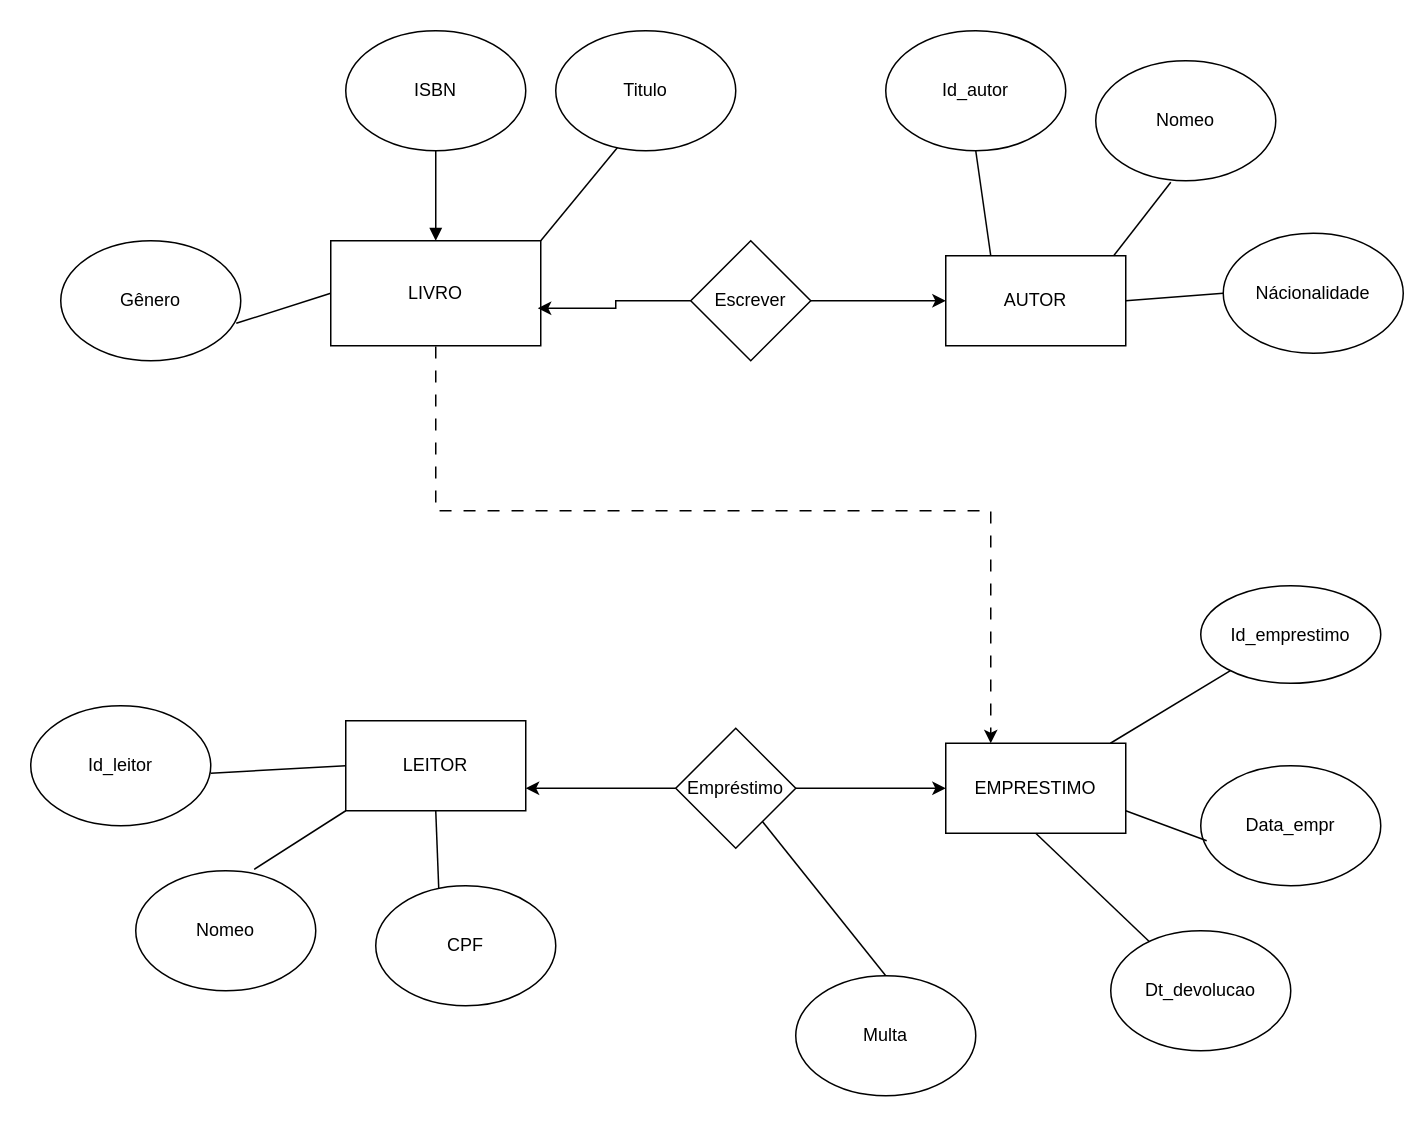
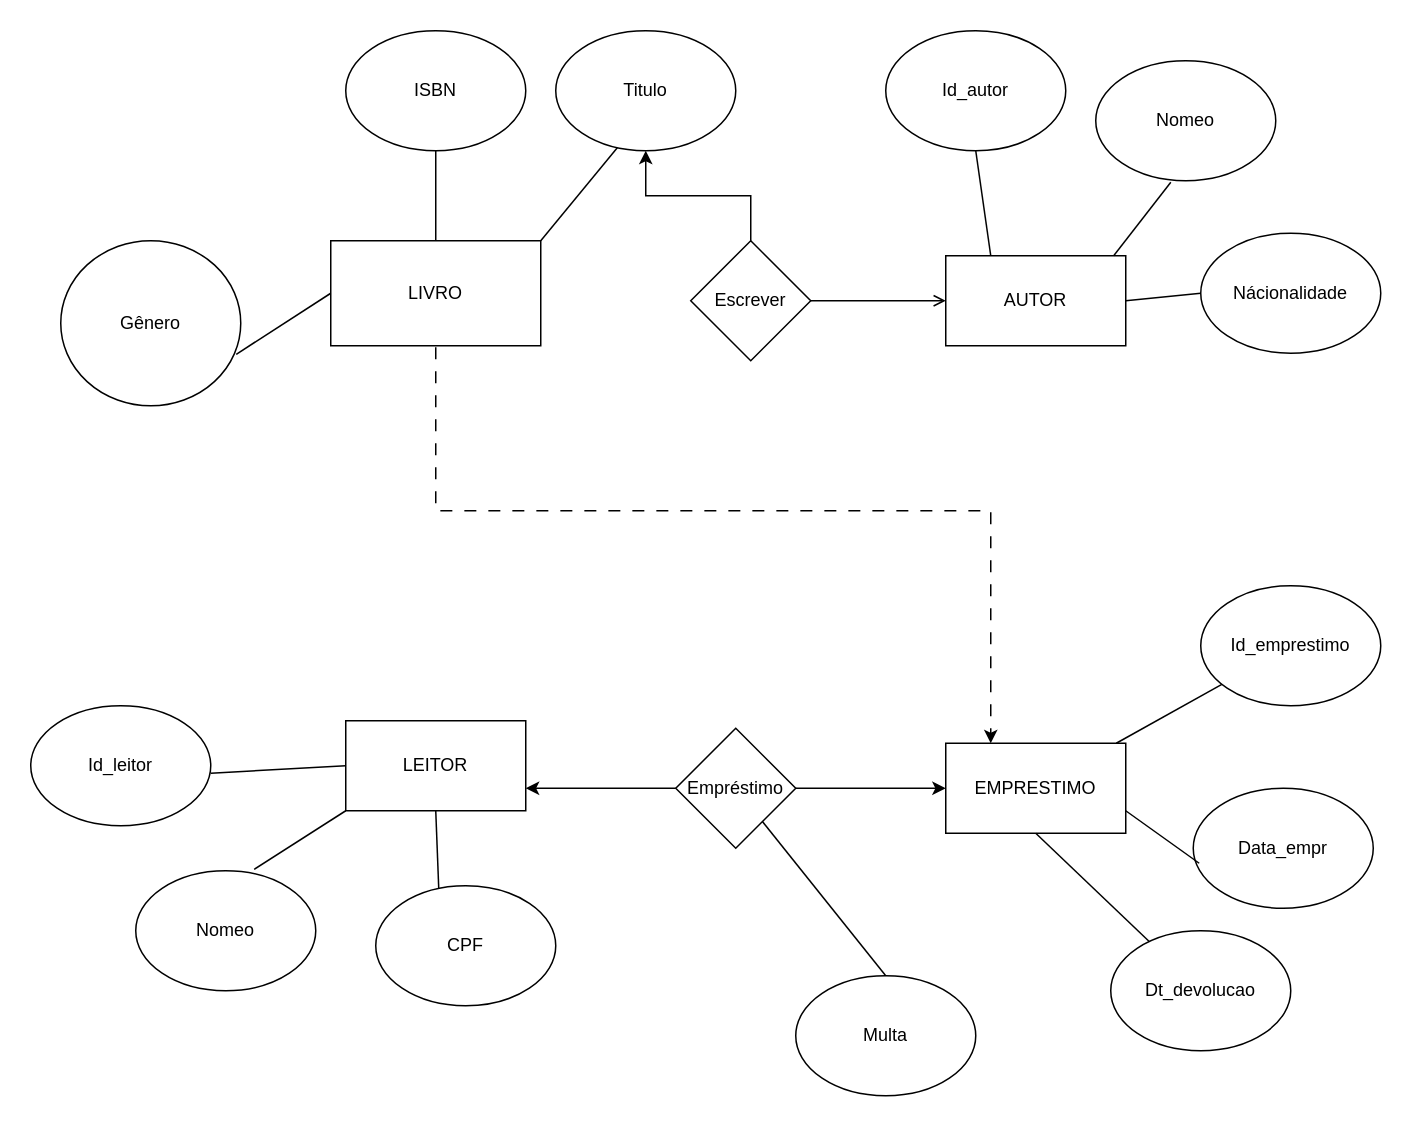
  <mxCell id="0" />
  <mxCell id="1" parent="0" />
  <mxCell id="2" style="edgeStyle=orthogonalEdgeStyle;rounded=0;orthogonalLoop=1;jettySize=auto;html=1;entryX=0.25;entryY=0;entryDx=0;entryDy=0;shadow=0;flowAnimation=1;verticalAlign=middle;textShadow=0;labelBorderColor=none;labelBackgroundColor=default;" edge="1" parent="1" source="3" target="6"><mxGeometry relative="1" as="geometry"><Array as="points"><mxPoint x="290" y="340" /><mxPoint x="660" y="340" /></Array></mxGeometry></mxCell>
  <mxCell id="3" value="LIVRO" style="rounded=0;whiteSpace=wrap;html=1;" vertex="1" parent="1"><mxGeometry x="220" y="160" width="140" height="70" as="geometry" /></mxCell>
  <mxCell id="4" value="AUTOR" style="rounded=0;whiteSpace=wrap;html=1;" vertex="1" parent="1"><mxGeometry x="630" y="170" width="120" height="60" as="geometry" /></mxCell>
  <mxCell id="5" value="LEITOR" style="rounded=0;whiteSpace=wrap;html=1;" vertex="1" parent="1"><mxGeometry x="230" y="480" width="120" height="60" as="geometry" /></mxCell>
  <mxCell id="6" value="EMPRESTIMO" style="rounded=0;whiteSpace=wrap;html=1;" vertex="1" parent="1"><mxGeometry x="630" y="495" width="120" height="60" as="geometry" /></mxCell>
  <mxCell id="7" value="ISBN" style="ellipse;whiteSpace=wrap;html=1;" vertex="1" parent="1"><mxGeometry x="230" y="20" width="120" height="80" as="geometry" /></mxCell>
  <mxCell id="8" value="Titulo" style="ellipse;whiteSpace=wrap;html=1;" vertex="1" parent="1"><mxGeometry x="370" y="20" width="120" height="80" as="geometry" /></mxCell>
- <mxCell id="9" value="Gênero" style="ellipse;whiteSpace=wrap;html=1;" vertex="1" parent="1"><mxGeometry x="40" y="160" width="120" height="80" as="geometry" /></mxCell>
+ <mxCell id="9" value="Gênero" style="ellipse;whiteSpace=wrap;html=1;" vertex="1" parent="1"><mxGeometry x="40" y="160" width="120" height="110" as="geometry" /></mxCell>
  <mxCell id="10" value="" style="endArrow=none;html=1;rounded=0;entryX=0;entryY=0.5;entryDx=0;entryDy=0;exitX=0.975;exitY=0.688;exitDx=0;exitDy=0;exitPerimeter=0;" edge="1" parent="1" source="9" target="3"><mxGeometry width="50" height="50" relative="1" as="geometry"><mxPoint x="150" y="210" as="sourcePoint" /><mxPoint x="540" y="360" as="targetPoint" /><Array as="points" /></mxGeometry></mxCell>
- <mxCell id="11" value="" style="endArrow=block;html=1;rounded=0;exitX=0.5;exitY=1;exitDx=0;exitDy=0;entryX=0.5;entryY=0;entryDx=0;entryDy=0;" edge="1" parent="1" source="7" target="3"><mxGeometry width="50" height="50" relative="1" as="geometry"><mxPoint x="185" y="112" as="sourcePoint" /><mxPoint x="257" y="170" as="targetPoint" /><Array as="points" /></mxGeometry></mxCell>
+ <mxCell id="11" value="" style="endArrow=none;html=1;rounded=0;exitX=0.5;exitY=1;exitDx=0;exitDy=0;entryX=0.5;entryY=0;entryDx=0;entryDy=0;" edge="1" parent="1" source="7" target="3"><mxGeometry width="50" height="50" relative="1" as="geometry"><mxPoint x="185" y="112" as="sourcePoint" /><mxPoint x="257" y="170" as="targetPoint" /><Array as="points" /></mxGeometry></mxCell>
  <mxCell id="12" value="" style="endArrow=none;html=1;rounded=0;exitX=0.342;exitY=0.975;exitDx=0;exitDy=0;entryX=1;entryY=0;entryDx=0;entryDy=0;exitPerimeter=0;" edge="1" parent="1" source="8" target="3"><mxGeometry width="50" height="50" relative="1" as="geometry"><mxPoint x="300" y="110" as="sourcePoint" /><mxPoint x="300" y="170" as="targetPoint" /><Array as="points" /></mxGeometry></mxCell>
  <mxCell id="13" value="Id_autor" style="ellipse;whiteSpace=wrap;html=1;" vertex="1" parent="1"><mxGeometry x="590" y="20" width="120" height="80" as="geometry" /></mxCell>
- <mxCell id="14" value="Nácionalidade" style="ellipse;whiteSpace=wrap;html=1;" vertex="1" parent="1"><mxGeometry x="815" y="155" width="120" height="80" as="geometry" /></mxCell>
+ <mxCell id="14" value="Nácionalidade" style="ellipse;whiteSpace=wrap;html=1;" vertex="1" parent="1"><mxGeometry x="800" y="155" width="120" height="80" as="geometry" /></mxCell>
  <mxCell id="15" value="Nomeo " style="ellipse;whiteSpace=wrap;html=1;" vertex="1" parent="1"><mxGeometry x="730" y="40" width="120" height="80" as="geometry" /></mxCell>
  <mxCell id="16" value="" style="endArrow=none;html=1;rounded=0;exitX=0;exitY=0.5;exitDx=0;exitDy=0;entryX=1;entryY=0.5;entryDx=0;entryDy=0;" edge="1" parent="1" source="14" target="4"><mxGeometry width="50" height="50" relative="1" as="geometry"><mxPoint x="421" y="108" as="sourcePoint" /><mxPoint x="370" y="170" as="targetPoint" /><Array as="points" /></mxGeometry></mxCell>
  <mxCell id="17" value="" style="endArrow=none;html=1;rounded=0;exitX=0.417;exitY=1.013;exitDx=0;exitDy=0;entryX=0.933;entryY=0;entryDx=0;entryDy=0;entryPerimeter=0;exitPerimeter=0;" edge="1" parent="1" source="15" target="4"><mxGeometry width="50" height="50" relative="1" as="geometry"><mxPoint x="810" y="205" as="sourcePoint" /><mxPoint x="760" y="210" as="targetPoint" /><Array as="points" /></mxGeometry></mxCell>
  <mxCell id="18" value="" style="endArrow=none;html=1;rounded=0;exitX=0.5;exitY=1;exitDx=0;exitDy=0;entryX=0.25;entryY=0;entryDx=0;entryDy=0;" edge="1" parent="1" source="13" target="4"><mxGeometry width="50" height="50" relative="1" as="geometry"><mxPoint x="790" y="131" as="sourcePoint" /><mxPoint x="752" y="180" as="targetPoint" /><Array as="points" /></mxGeometry></mxCell>
  <mxCell id="19" value="Id_leitor" style="ellipse;whiteSpace=wrap;html=1;" vertex="1" parent="1"><mxGeometry x="20" y="470" width="120" height="80" as="geometry" /></mxCell>
  <mxCell id="20" value="Nomeo " style="ellipse;whiteSpace=wrap;html=1;" vertex="1" parent="1"><mxGeometry x="90" y="580" width="120" height="80" as="geometry" /></mxCell>
  <mxCell id="21" value="CPF" style="ellipse;whiteSpace=wrap;html=1;" vertex="1" parent="1"><mxGeometry x="250" y="590" width="120" height="80" as="geometry" /></mxCell>
- <mxCell id="22" value="Id_emprestimo" style="ellipse;whiteSpace=wrap;html=1;" vertex="1" parent="1"><mxGeometry x="800" y="390" width="120" height="65" as="geometry" /></mxCell>
- <mxCell id="23" value="Data_empr" style="ellipse;whiteSpace=wrap;html=1;" vertex="1" parent="1"><mxGeometry x="800" y="510" width="120" height="80" as="geometry" /></mxCell>
+ <mxCell id="22" value="Id_emprestimo" style="ellipse;whiteSpace=wrap;html=1;" vertex="1" parent="1"><mxGeometry x="800" y="390" width="120" height="80" as="geometry" /></mxCell>
+ <mxCell id="23" value="Data_empr" style="ellipse;whiteSpace=wrap;html=1;" vertex="1" parent="1"><mxGeometry x="795" y="525" width="120" height="80" as="geometry" /></mxCell>
  <mxCell id="24" value="Dt_devolucao" style="ellipse;whiteSpace=wrap;html=1;" vertex="1" parent="1"><mxGeometry x="740" y="620" width="120" height="80" as="geometry" /></mxCell>
  <mxCell id="25" value="Multa" style="ellipse;whiteSpace=wrap;html=1;" vertex="1" parent="1"><mxGeometry x="530" y="650" width="120" height="80" as="geometry" /></mxCell>
  <mxCell id="26" value="" style="endArrow=none;html=1;rounded=0;entryX=0;entryY=0.5;entryDx=0;entryDy=0;exitX=0.975;exitY=0.688;exitDx=0;exitDy=0;exitPerimeter=0;" edge="1" parent="1" target="5"><mxGeometry width="50" height="50" relative="1" as="geometry"><mxPoint x="140" y="515" as="sourcePoint" /><mxPoint x="203" y="495" as="targetPoint" /><Array as="points" /></mxGeometry></mxCell>
  <mxCell id="27" value="" style="endArrow=none;html=1;rounded=0;entryX=0;entryY=1;entryDx=0;entryDy=0;exitX=0.658;exitY=-0.012;exitDx=0;exitDy=0;exitPerimeter=0;" edge="1" parent="1" source="20" target="5"><mxGeometry width="50" height="50" relative="1" as="geometry"><mxPoint x="150" y="525" as="sourcePoint" /><mxPoint x="240" y="520" as="targetPoint" /><Array as="points" /></mxGeometry></mxCell>
  <mxCell id="28" value="" style="endArrow=none;html=1;rounded=0;entryX=0.5;entryY=1;entryDx=0;entryDy=0;exitX=0.35;exitY=0.025;exitDx=0;exitDy=0;exitPerimeter=0;" edge="1" parent="1" source="21" target="5"><mxGeometry width="50" height="50" relative="1" as="geometry"><mxPoint x="179" y="589" as="sourcePoint" /><mxPoint x="240" y="550" as="targetPoint" /><Array as="points" /></mxGeometry></mxCell>
  <mxCell id="29" value="" style="endArrow=none;html=1;rounded=0;exitX=0.5;exitY=0;exitDx=0;exitDy=0;" edge="1" parent="1" source="25" target="37"><mxGeometry width="50" height="50" relative="1" as="geometry"><mxPoint x="662" y="607" as="sourcePoint" /><mxPoint x="660" y="555" as="targetPoint" /><Array as="points" /></mxGeometry></mxCell>
  <mxCell id="30" value="" style="endArrow=none;html=1;rounded=0;entryX=0.5;entryY=1;entryDx=0;entryDy=0;" edge="1" parent="1" source="24" target="6"><mxGeometry width="50" height="50" relative="1" as="geometry"><mxPoint x="650" y="650" as="sourcePoint" /><mxPoint x="670" y="565" as="targetPoint" /><Array as="points" /></mxGeometry></mxCell>
  <mxCell id="31" value="" style="endArrow=none;html=1;rounded=0;entryX=1;entryY=0.75;entryDx=0;entryDy=0;exitX=0.033;exitY=0.625;exitDx=0;exitDy=0;exitPerimeter=0;" edge="1" parent="1" source="23" target="6"><mxGeometry width="50" height="50" relative="1" as="geometry"><mxPoint x="776" y="637" as="sourcePoint" /><mxPoint x="700" y="565" as="targetPoint" /><Array as="points" /></mxGeometry></mxCell>
  <mxCell id="32" value="" style="endArrow=none;html=1;rounded=0;" edge="1" parent="1" source="22" target="6"><mxGeometry width="50" height="50" relative="1" as="geometry"><mxPoint x="814" y="570" as="sourcePoint" /><mxPoint x="760" y="550" as="targetPoint" /><Array as="points" /></mxGeometry></mxCell>
- <mxCell id="33" style="edgeStyle=orthogonalEdgeStyle;rounded=0;orthogonalLoop=1;jettySize=auto;html=1;" edge="1" parent="1" source="34" target="4"><mxGeometry relative="1" as="geometry" /></mxCell>
+ <mxCell id="33" style="edgeStyle=orthogonalEdgeStyle;rounded=0;orthogonalLoop=1;jettySize=auto;html=1;endArrow=open;" edge="1" parent="1" source="34" target="4"><mxGeometry relative="1" as="geometry" /></mxCell>
  <mxCell id="34" value="Escrever" style="rhombus;whiteSpace=wrap;html=1;" vertex="1" parent="1"><mxGeometry x="460" y="160" width="80" height="80" as="geometry" /></mxCell>
  <mxCell id="35" style="edgeStyle=orthogonalEdgeStyle;rounded=0;orthogonalLoop=1;jettySize=auto;html=1;entryX=1;entryY=0.75;entryDx=0;entryDy=0;" edge="1" parent="1" source="37" target="5"><mxGeometry relative="1" as="geometry" /></mxCell>
  <mxCell id="36" style="edgeStyle=orthogonalEdgeStyle;rounded=0;orthogonalLoop=1;jettySize=auto;html=1;entryX=0;entryY=0.5;entryDx=0;entryDy=0;" edge="1" parent="1" source="37" target="6"><mxGeometry relative="1" as="geometry" /></mxCell>
  <mxCell id="37" value="Empréstimo" style="rhombus;whiteSpace=wrap;html=1;" vertex="1" parent="1"><mxGeometry x="450" y="485" width="80" height="80" as="geometry" /></mxCell>
- <mxCell id="38" style="edgeStyle=orthogonalEdgeStyle;rounded=0;orthogonalLoop=1;jettySize=auto;html=1;entryX=0.986;entryY=0.643;entryDx=0;entryDy=0;entryPerimeter=0;" edge="1" parent="1" source="34" target="3"><mxGeometry relative="1" as="geometry" /></mxCell>
+ <mxCell id="38" style="edgeStyle=orthogonalEdgeStyle;rounded=0;orthogonalLoop=1;jettySize=auto;html=1;" edge="1" parent="1" source="34" target="8"><mxGeometry relative="1" as="geometry" /></mxCell>
